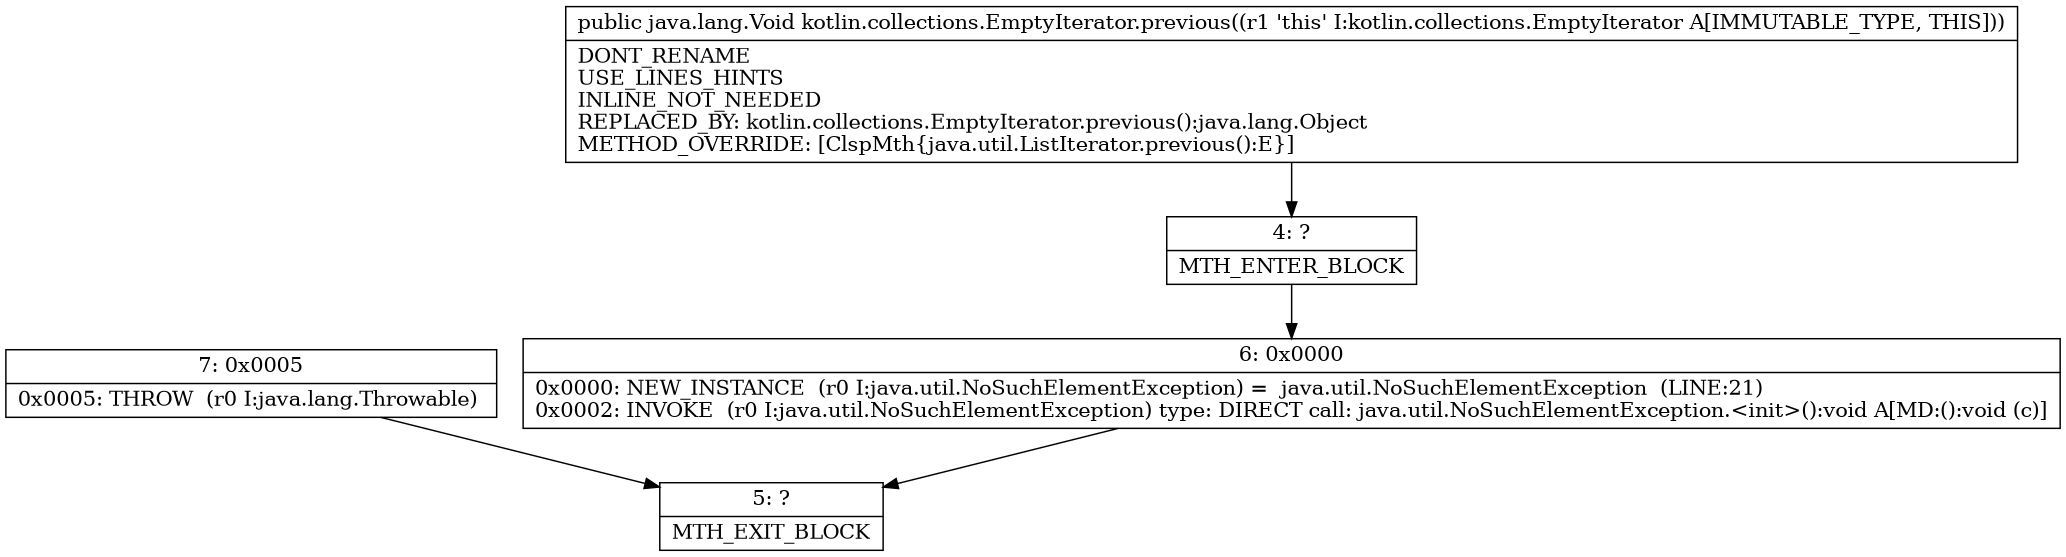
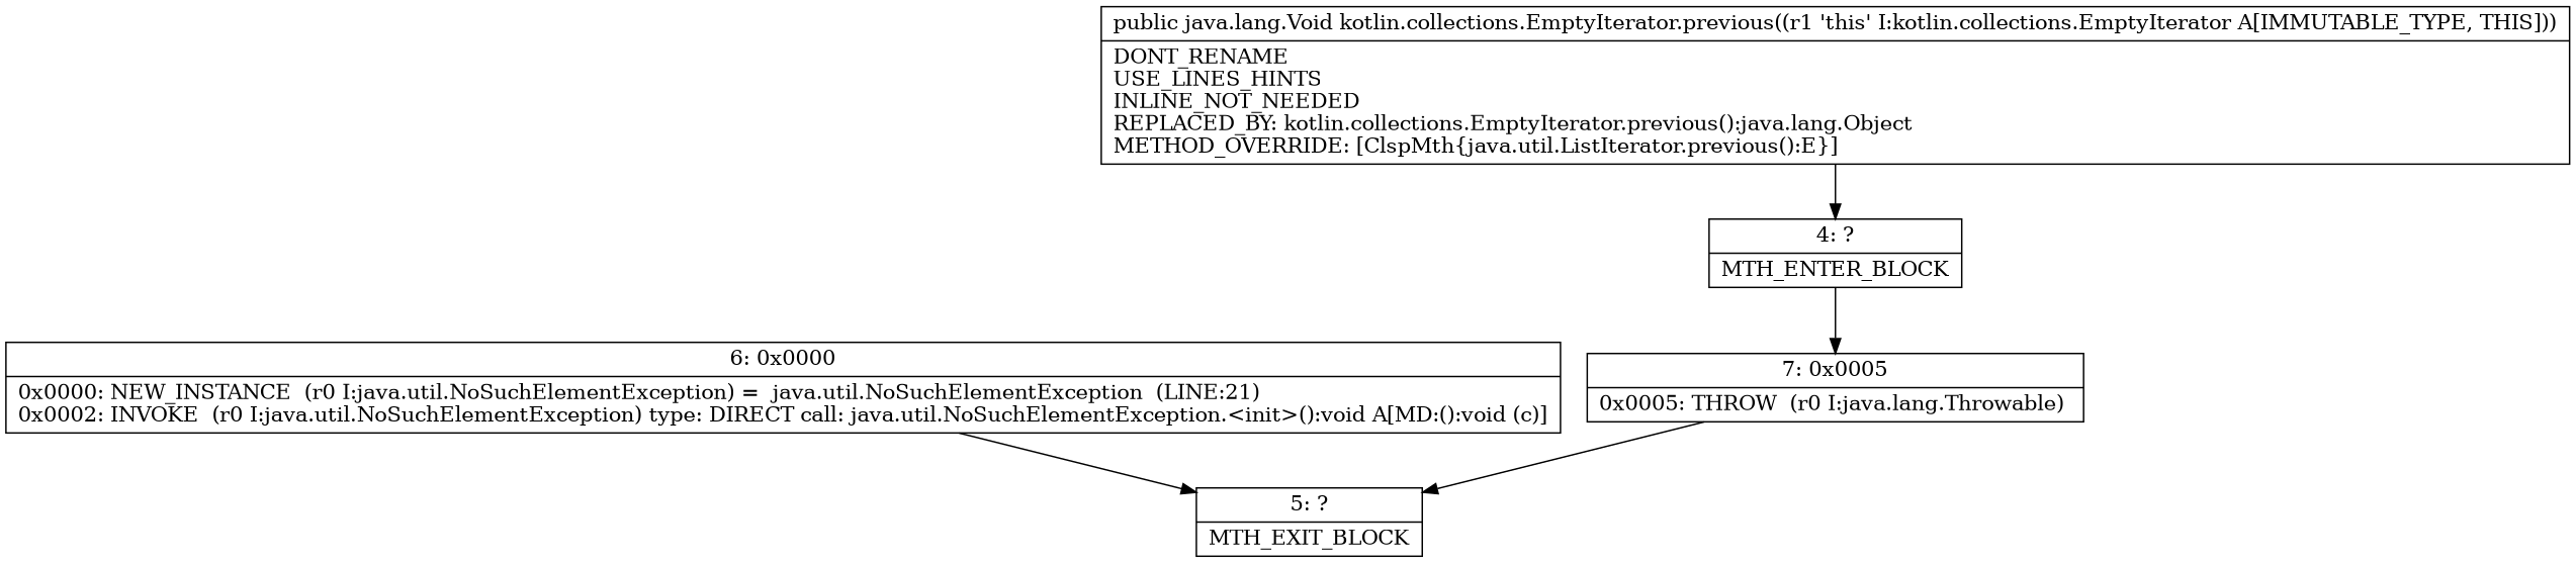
  digraph {
    node [shape=record]
    n1 [label="{4\:\ ?|MTH_ENTER_BLOCK\l}"]
    n2 [label="{6\:\ 0x0000|0x0000: NEW_INSTANCE  (r0 I:java.util.NoSuchElementException) =  java.util.NoSuchElementException  (LINE:21)\l0x0002: INVOKE  (r0 I:java.util.NoSuchElementException) type: DIRECT call: java.util.NoSuchElementException.\<init\>():void A[MD:():void (c)]\l}"]
    n3 [label="{5\:\ ?|MTH_EXIT_BLOCK\l}"]
    n4 [label="{7\:\ 0x0005|0x0005: THROW  (r0 I:java.lang.Throwable) \l}"]
    n5 [label="{public java.lang.Void kotlin.collections.EmptyIterator.previous((r1 'this' I:kotlin.collections.EmptyIterator A[IMMUTABLE_TYPE, THIS]))  | DONT_RENAME\lUSE_LINES_HINTS\lINLINE_NOT_NEEDED\lREPLACED_BY: kotlin.collections.EmptyIterator.previous():java.lang.Object\lMETHOD_OVERRIDE: [ClspMth\{java.util.ListIterator.previous():E\}]\l}"]
-   n1 -> n2
+   n1 -> n4
    n2 -> n3
    n4 -> n3
    n5 -> n1
  }
